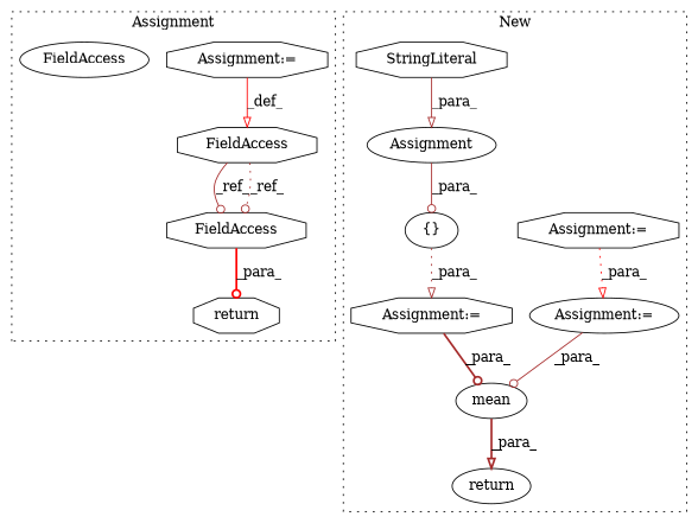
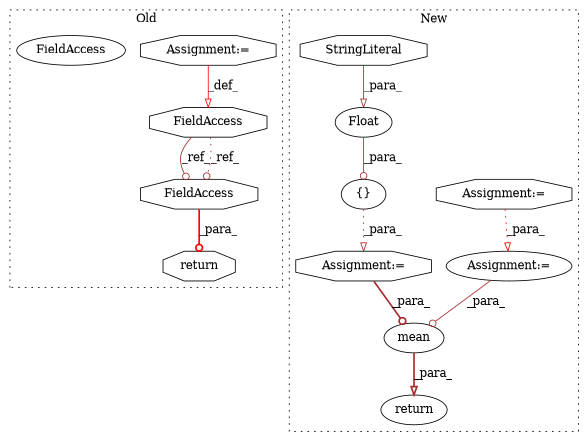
  digraph {
    node [a=7 l=1 s=5594 shape=octagon]
    edge [arrowhead=odot color=brown style=solid]
    n1 [a=41 l=7 label=return s=5587]
    n2 [label="Assignment:=" s=5230]
    n3 [a=22 l=11 label=FieldAccess shape=ellipse]
    n4 [a=22 l=11 label=FieldAccess s=5219]
    n5 [a=22 l=11 label=FieldAccess]
-   n6 [a=32 l="6,1" label=Assignment s="4860,4871" shape=ellipse]
+   n6 [a=32 l="6,1" label=Float s="4860,4871" shape=ellipse]
    n7 [a=41 l=7 label=return s=5755 shape=ellipse]
    n8 [label="Assignment:=" s=4847]
    n9 [label="Assignment:=" s=5436]
    n10 [label="Assignment:=" s=5514 shape=ellipse]
    n11 [a=45 l=5 label=StringLiteral s=4866]
    n12 [a=4 l="1,1" label="{}" s="4859,4872" shape=ellipse]
    n13 [a=32 l="5,1" label=mean s="5768,5785" shape=ellipse]
    subgraph cluster_1 {
-     label=Assignment
+     label=Old
      style=dotted
      n1
      n2
      n3
      n4
      n5
    }
    subgraph cluster_2 {
      label=New
      style=dotted
      n6
      n7
      n8
      n9
      n10
      n11
      n12
      n13
    }
    n2 -> n4 [arrowhead=onormal color=red label=_def_]
    n4 -> n5 [label=_ref_]
    n4 -> n5 [label=_ref_ style=dotted]
    n5 -> n1 [color=red label=_para_ style=bold]
    n6 -> n12 [label=_para_]
    n8 -> n13 [label=_para_ style=bold]
    n9 -> n10 [arrowhead=onormal color=red label=_para_ style=dotted]
    n10 -> n13 [label=_para_]
    n11 -> n6 [arrowhead=onormal label=_para_]
    n12 -> n8 [arrowhead=onormal label=_para_ style=dotted]
    n13 -> n7 [arrowhead=onormal label=_para_ style=bold]
  }
